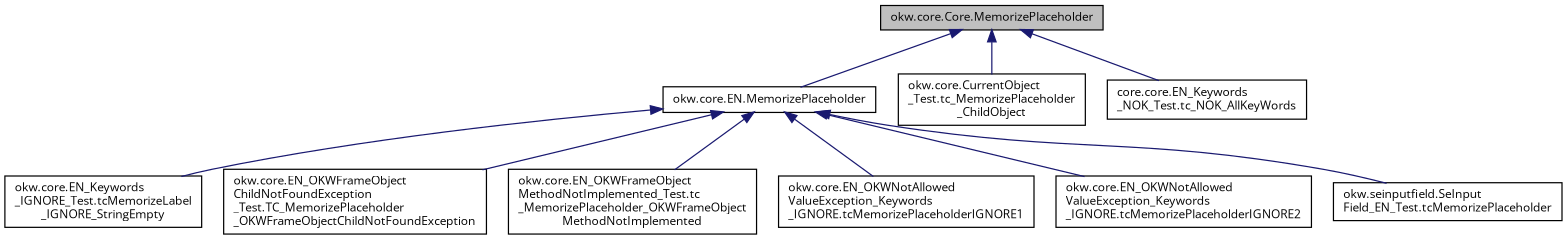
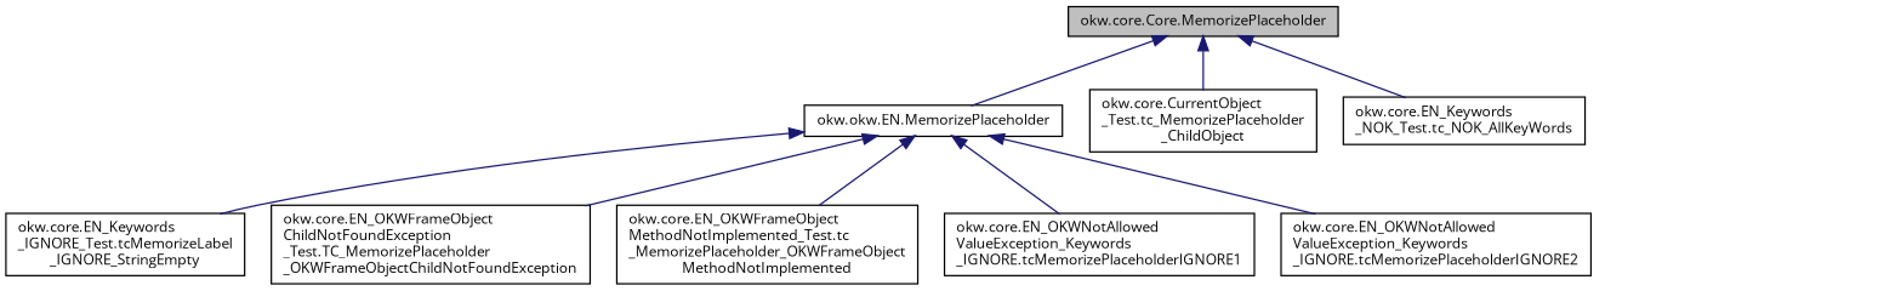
  digraph {
    fontname="Open Sans"
    rankdir=TB
    node [color=black fillcolor=white fontname="Open Sans" fontsize=10 shape=record style=filled]
    edge [color=midnightblue dir=back fontname="Open Sans" fontsize=10 labelfontname=Helvetica labelfontsize=10 style=solid]
    n1 [fillcolor=grey75 fontcolor=black height=0.2 label="okw.core.Core.MemorizePlaceholder" width=0.4]
-   n2 [height=0.2 label="okw.core.EN.MemorizePlaceholder" width=0.4]
+   n2 [height=0.2 label="okw.okw.EN.MemorizePlaceholder" width=0.4]
    n3 [height=0.2 label="okw.core.CurrentObject\l_Test.tc_MemorizePlaceholder\l_ChildObject" width=0.4]
-   n4 [height=0.2 label="core.core.EN_Keywords\l_NOK_Test.tc_NOK_AllKeyWords" width=0.4]
+   n4 [height=0.2 label="okw.core.EN_Keywords\l_NOK_Test.tc_NOK_AllKeyWords" width=0.4]
    n5 [height=0.2 label="okw.core.EN_Keywords\l_IGNORE_Test.tcMemorizeLabel\l_IGNORE_StringEmpty" width=0.4]
    n6 [height=0.2 label="okw.core.EN_OKWFrameObject\lChildNotFoundException\l_Test.TC_MemorizePlaceholder\l_OKWFrameObjectChildNotFoundException" width=0.4]
    n7 [height=0.2 label="okw.core.EN_OKWFrameObject\lMethodNotImplemented_Test.tc\l_MemorizePlaceholder_OKWFrameObject\lMethodNotImplemented" width=0.4]
    n8 [height=0.2 label="okw.core.EN_OKWNotAllowed\lValueException_Keywords\l_IGNORE.tcMemorizePlaceholderIGNORE1" width=0.4]
    n9 [height=0.2 label="okw.core.EN_OKWNotAllowed\lValueException_Keywords\l_IGNORE.tcMemorizePlaceholderIGNORE2" width=0.4]
-   n10 [height=0.2 label="okw.seinputfield.SeInput\lField_EN_Test.tcMemorizePlaceholder" width=0.4]
    n1 -> n2
    n1 -> n3
    n1 -> n4
    n2 -> n5
    n2 -> n6
    n2 -> n7
    n2 -> n8
    n2 -> n9
-   n2 -> n10
  }
